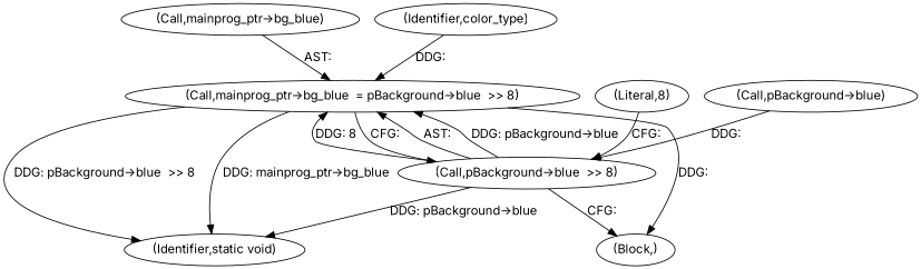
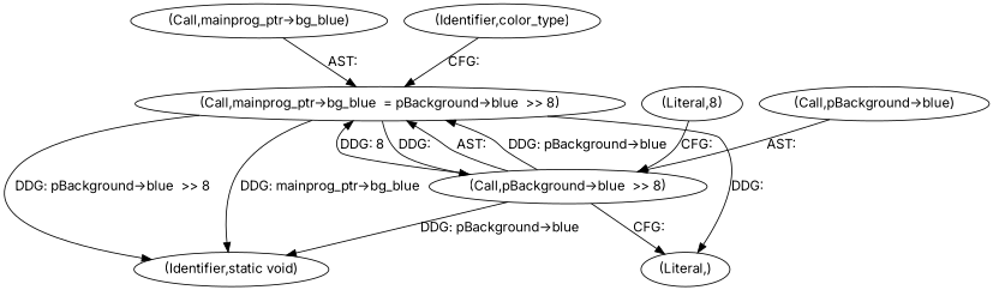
  digraph {
    fontname=Inter
    node [fontname=Inter]
    edge [fontname=Inter]
    n1 [label="(Call,mainprog_ptr->bg_blue  = pBackground->blue  >> 8)"]
    n2 [label="(Call,pBackground->blue  >> 8)"]
    n3 [label="(Identifier,static void)"]
-   n4 [label="(Block,)"]
+   n4 [label="(Literal,)"]
    n5 [label="(Literal,8)"]
    n6 [label="(Call,mainprog_ptr->bg_blue)"]
    n7 [label="(Identifier,color_type)"]
    n8 [label="(Call,pBackground->blue)"]
-   n1 -> n2 [label="CFG: "]
+   n1 -> n2 [label="DDG: "]
    n1 -> n3 [label="DDG: pBackground->blue  >> 8"]
    n1 -> n3 [label="DDG: mainprog_ptr->bg_blue"]
    n1 -> n4 [label="DDG: "]
    n2 -> n1 [label="AST: "]
    n2 -> n1 [label="DDG: pBackground->blue"]
    n2 -> n1 [label="DDG: 8"]
    n2 -> n3 [label="DDG: pBackground->blue"]
    n2 -> n4 [label="CFG: "]
    n5 -> n2 [label="CFG: "]
    n6 -> n1 [label="AST: "]
-   n7 -> n1 [label="DDG: "]
-   n8 -> n2 [label="DDG: "]
+   n7 -> n1 [label="CFG: "]
+   n8 -> n2 [label="AST: "]
  }
